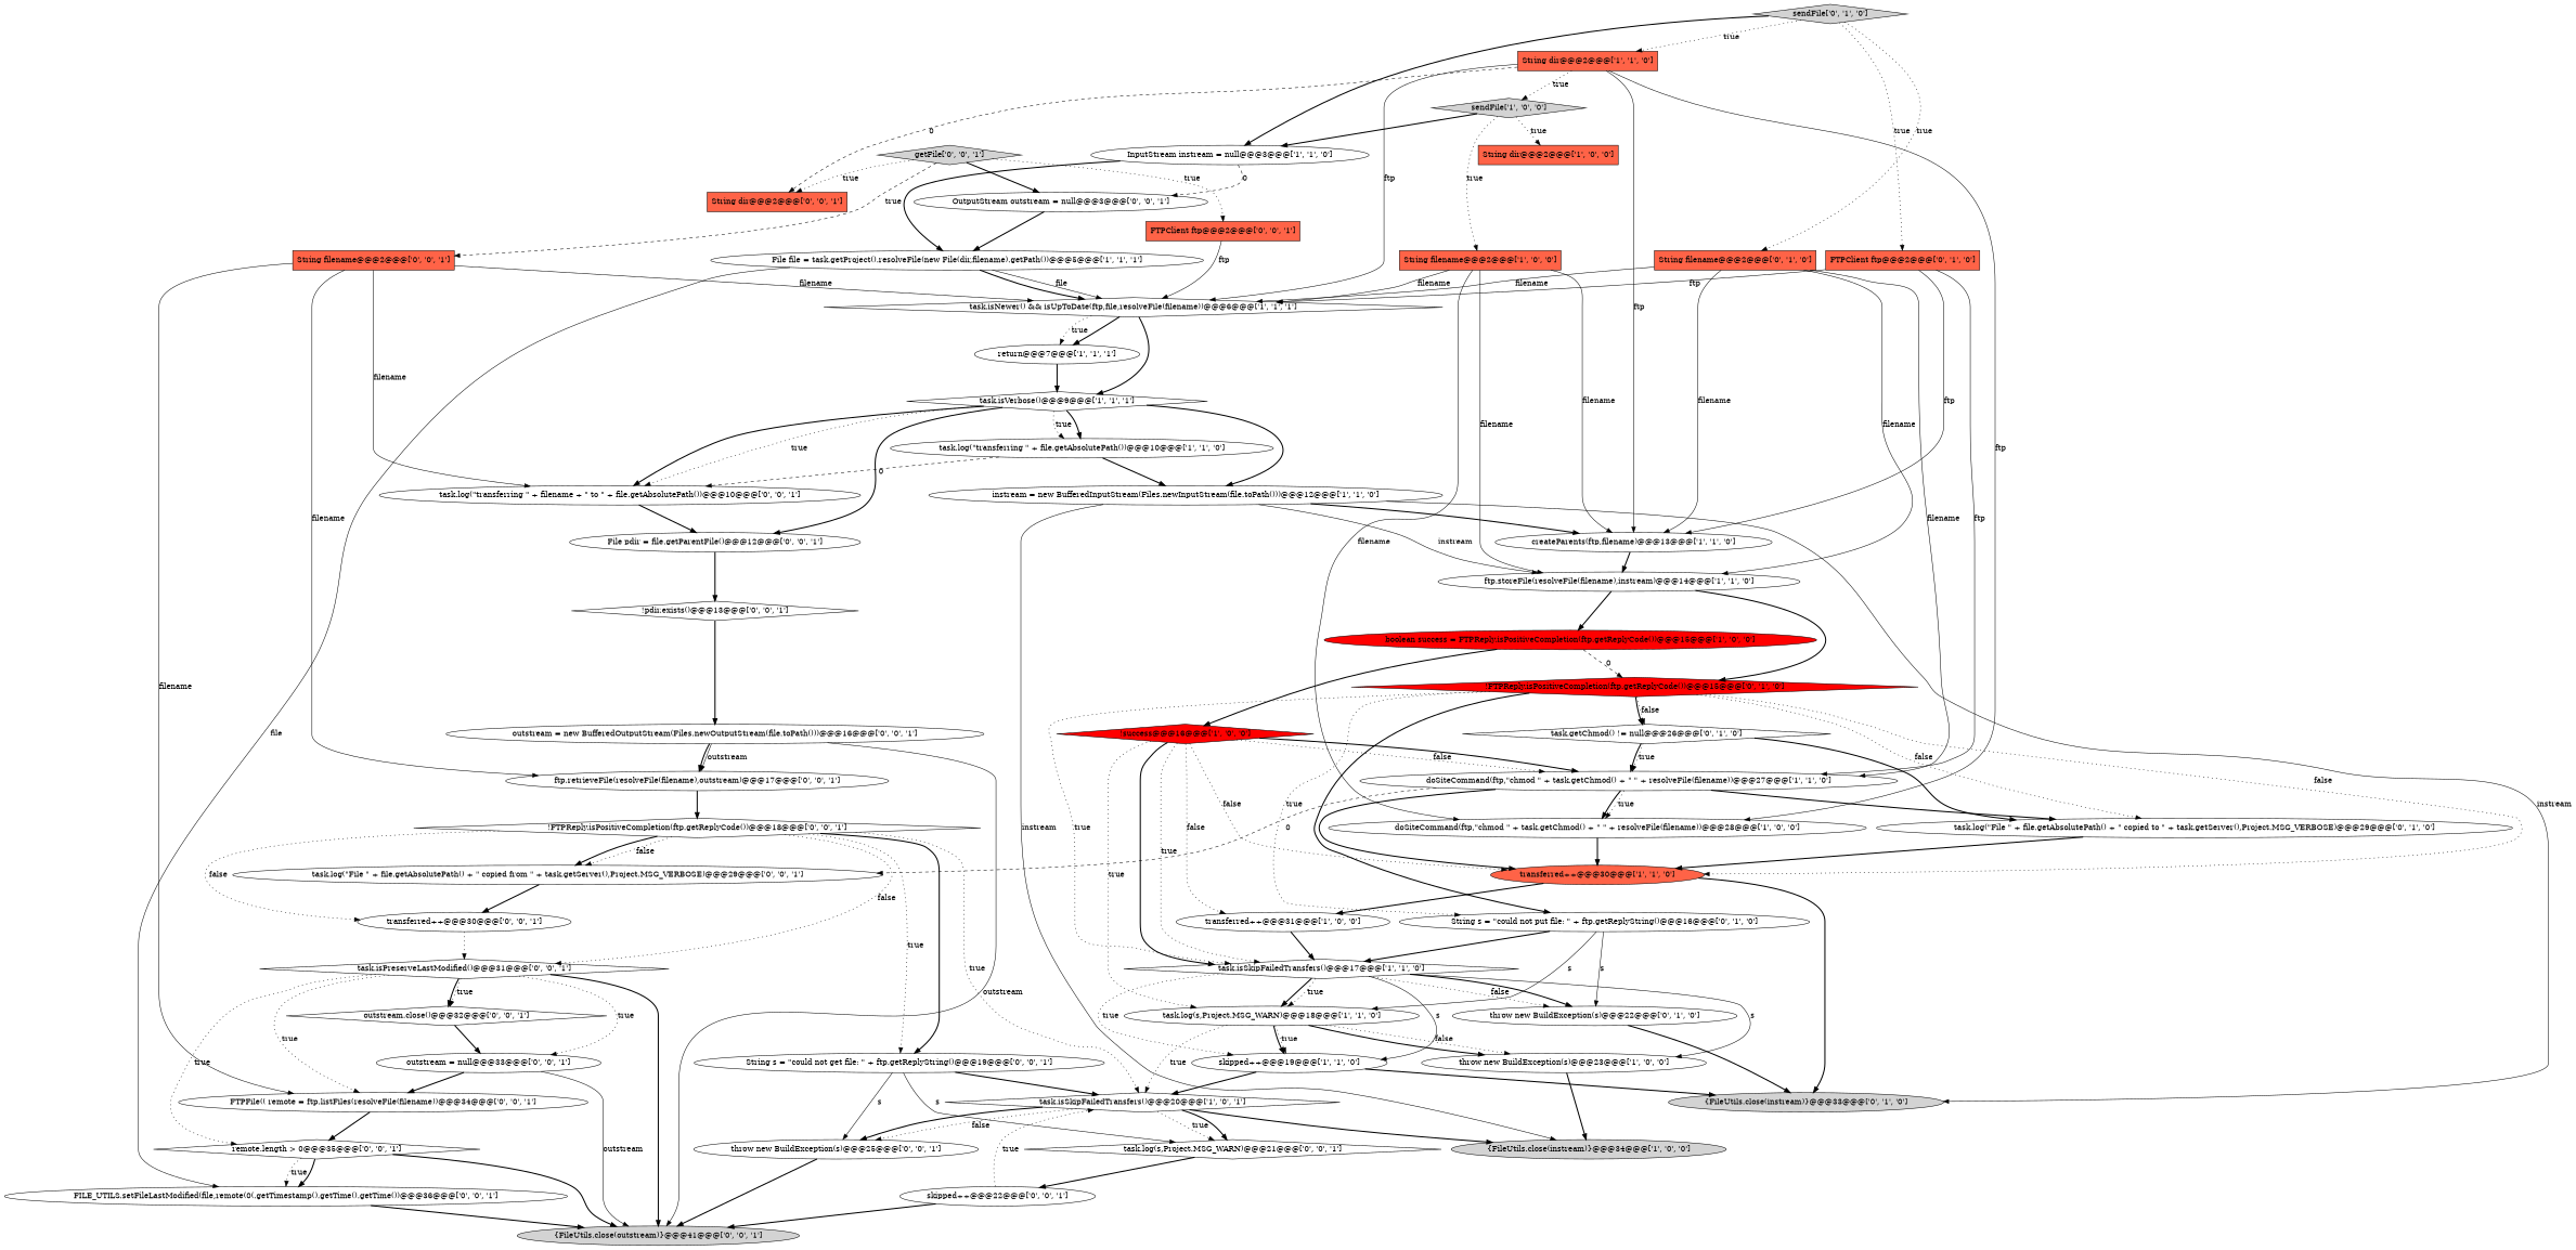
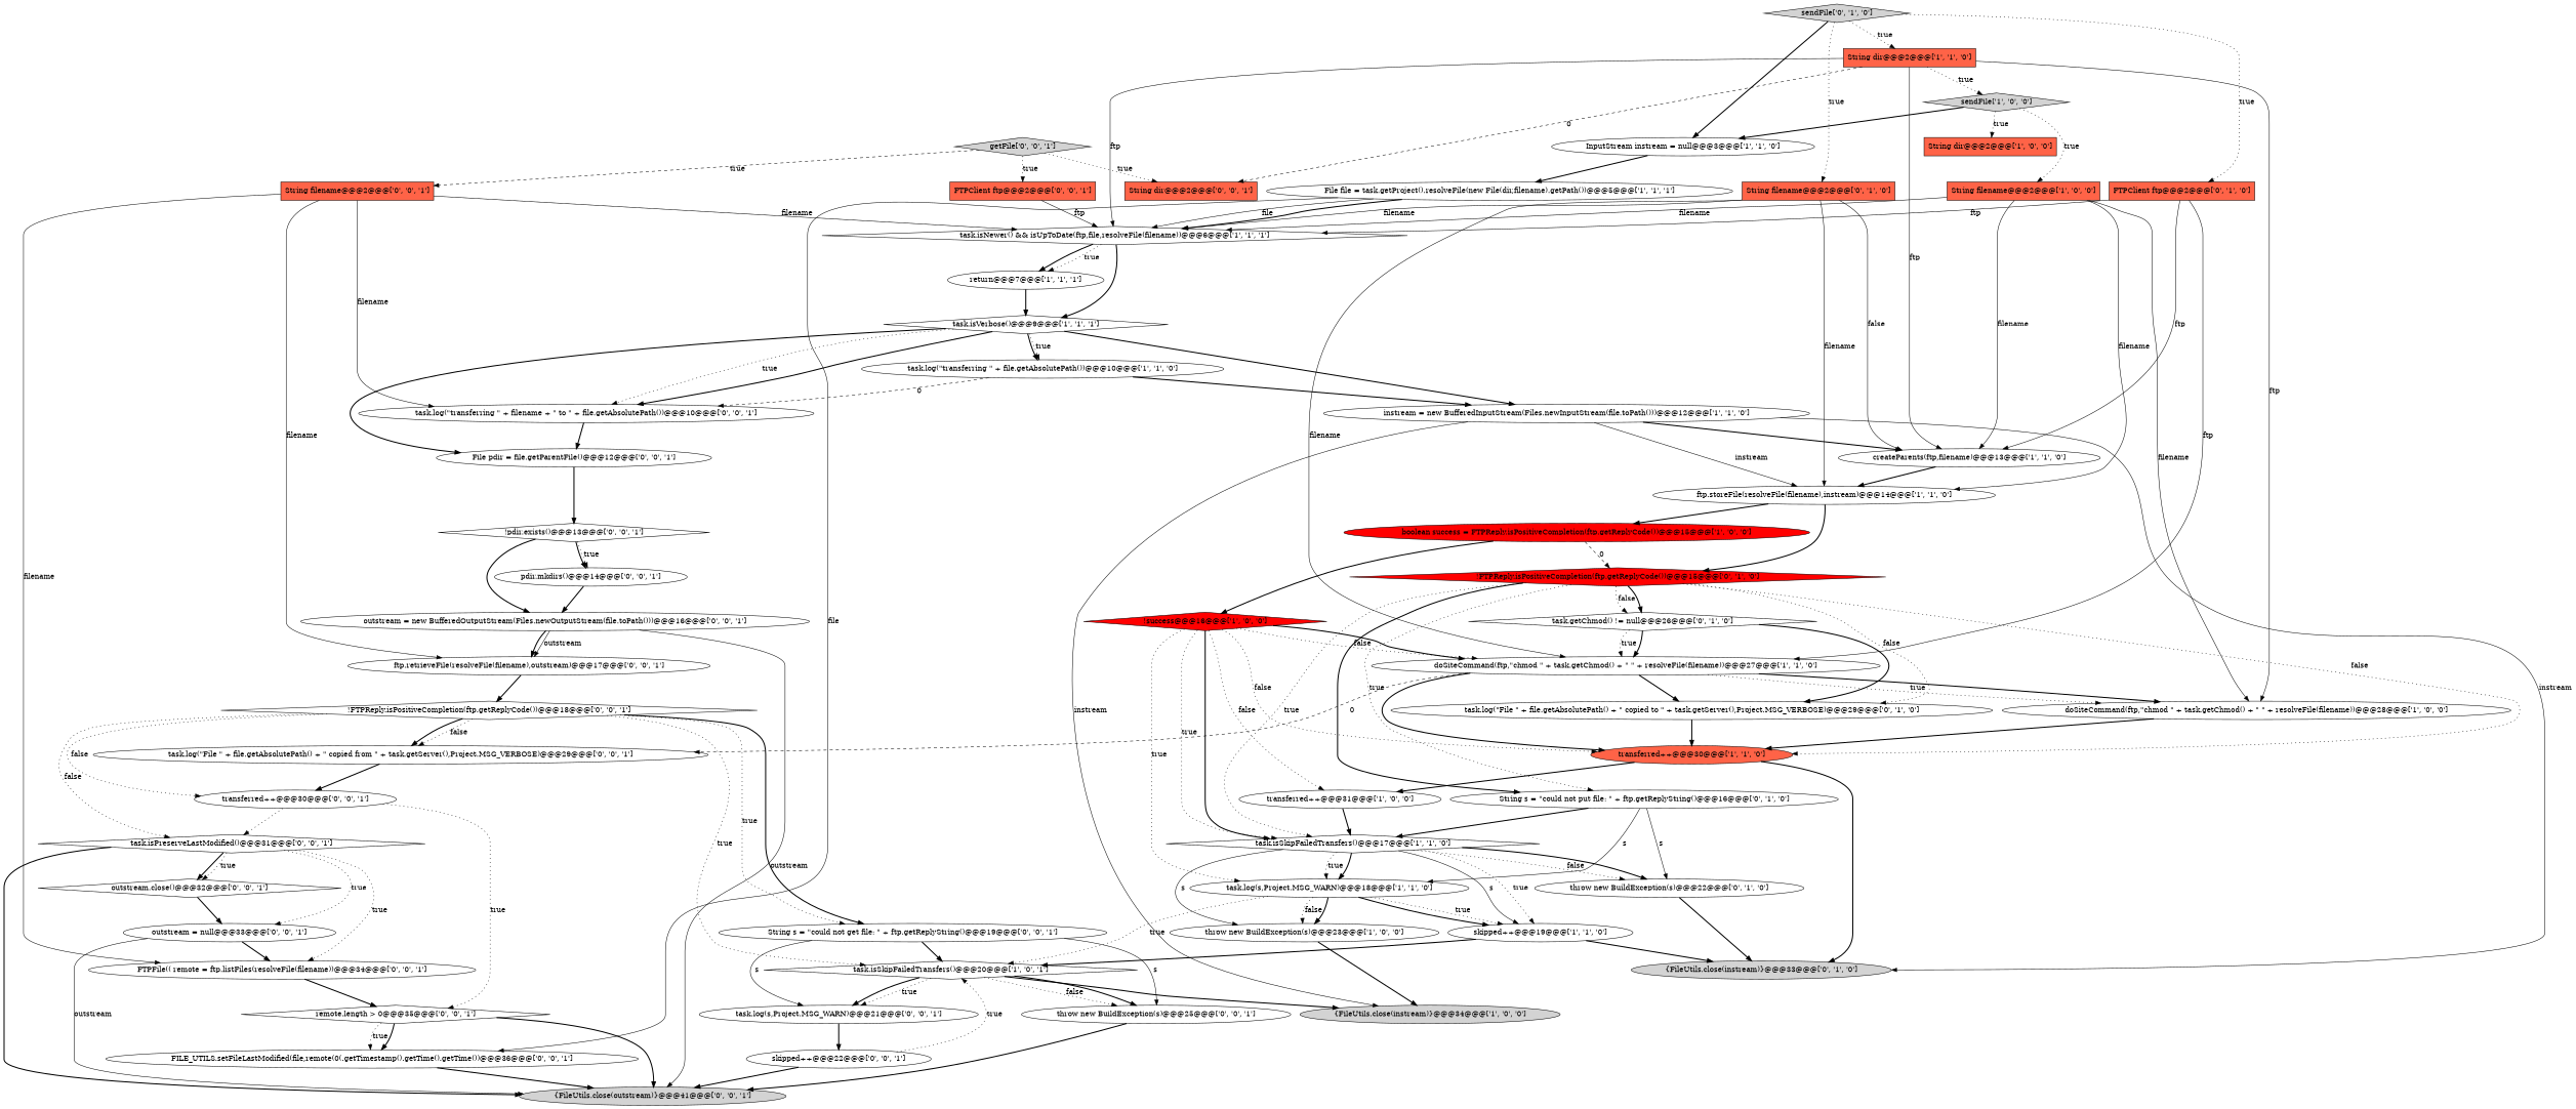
  digraph {
    node [fillcolor=white shape=ellipse style=filled]
    edge [style=bold]
    n1 [label="transferred++@@@31@@@['1', '0', '0']"]
    n2 [label="task.isSkipFailedTransfers()@@@17@@@['1', '1', '0']" shape=diamond]
    n3 [fillcolor=lightgray label="{FileUtils.close(instream)}@@@34@@@['1', '0', '0']"]
    n4 [label="ftp.retrieveFile(resolveFile(filename),outstream)@@@17@@@['0', '0', '1']"]
    n5 [label="!FTPReply.isPositiveCompletion(ftp.getReplyCode())@@@18@@@['0', '0', '1']" shape=diamond]
    n6 [label="task.isSkipFailedTransfers()@@@20@@@['1', '0', '1']" shape=diamond]
    n7 [label="transferred++@@@30@@@['0', '0', '1']"]
    n8 [label="task.isPreserveLastModified()@@@31@@@['0', '0', '1']" shape=diamond]
    n9 [label="task.log(\"File \" + file.getAbsolutePath() + \" copied from \" + task.getServer(),Project.MSG_VERBOSE)@@@29@@@['0', '0', '1']"]
    n10 [label="String s = \"could not get file: \" + ftp.getReplyString()@@@19@@@['0', '0', '1']"]
    n11 [fillcolor=tomato label="String dir@@@2@@@['1', '0', '0']" shape=box]
    n12 [fillcolor=tomato label="FTPClient ftp@@@2@@@['0', '0', '1']" shape=box]
    n13 [label="task.isNewer() && isUpToDate(ftp,file,resolveFile(filename))@@@6@@@['1', '1', '1']" shape=diamond]
    n14 [label="return@@@7@@@['1', '1', '1']"]
    n15 [label="task.isVerbose()@@@9@@@['1', '1', '1']" shape=diamond]
    n16 [fillcolor=tomato label="String filename@@@2@@@['1', '0', '0']" shape=box]
    n17 [label="ftp.storeFile(resolveFile(filename),instream)@@@14@@@['1', '1', '0']"]
    n18 [label="doSiteCommand(ftp,\"chmod \" + task.getChmod() + \" \" + resolveFile(filename))@@@28@@@['1', '0', '0']"]
    n19 [label="createParents(ftp,filename)@@@13@@@['1', '1', '0']"]
    n20 [fillcolor=red label="!FTPReply.isPositiveCompletion(ftp.getReplyCode())@@@15@@@['0', '1', '0']" shape=diamond]
    n21 [fillcolor=red label="boolean success = FTPReply.isPositiveCompletion(ftp.getReplyCode())@@@15@@@['1', '0', '0']"]
    n22 [fillcolor=tomato label="transferred++@@@30@@@['1', '1', '0']"]
    n23 [label="skipped++@@@19@@@['1', '1', '0']"]
    n24 [fillcolor=lightgray label="{FileUtils.close(instream)}@@@33@@@['0', '1', '0']"]
    n25 [label="throw new BuildException(s)@@@25@@@['0', '0', '1']"]
-   n26 [label="task.log(s,Project.MSG_WARN)@@@21@@@['0', '0', '1']" shape=diamond]
+   n26 [label="task.log(s,Project.MSG_WARN)@@@21@@@['0', '0', '1']"]
    n27 [fillcolor=tomato label="FTPClient ftp@@@2@@@['0', '1', '0']" shape=box]
    n28 [label="doSiteCommand(ftp,\"chmod \" + task.getChmod() + \" \" + resolveFile(filename))@@@27@@@['1', '1', '0']"]
    n29 [label="task.log(\"File \" + file.getAbsolutePath() + \" copied to \" + task.getServer(),Project.MSG_VERBOSE)@@@29@@@['0', '1', '0']"]
    n30 [label="File pdir = file.getParentFile()@@@12@@@['0', '0', '1']"]
    n31 [label="!pdir.exists()@@@13@@@['0', '0', '1']" shape=diamond]
    n32 [label="outstream = new BufferedOutputStream(Files.newOutputStream(file.toPath()))@@@16@@@['0', '0', '1']"]
+   n33 [label="pdir.mkdirs()@@@14@@@['0', '0', '1']"]
    n34 [label="File file = task.getProject().resolveFile(new File(dir,filename).getPath())@@@5@@@['1', '1', '1']"]
    n35 [label="FILE_UTILS.setFileLastModified(file,remote(0(.getTimestamp().getTime().getTime())@@@36@@@['0', '0', '1']"]
    n36 [fillcolor=lightgray label="{FileUtils.close(outstream)}@@@41@@@['0', '0', '1']"]
    n37 [label="task.getChmod() != null@@@26@@@['0', '1', '0']" shape=diamond]
    n38 [label="task.log(\"transferring \" + file.getAbsolutePath())@@@10@@@['1', '1', '0']"]
    n39 [label="instream = new BufferedInputStream(Files.newInputStream(file.toPath()))@@@12@@@['1', '1', '0']"]
    n40 [label="task.log(\"transferring \" + filename + \" to \" + file.getAbsolutePath())@@@10@@@['0', '0', '1']"]
    n41 [label="InputStream instream = null@@@3@@@['1', '1', '0']"]
-   n42 [label="OutputStream outstream = null@@@3@@@['0', '0', '1']"]
    n43 [label="skipped++@@@22@@@['0', '0', '1']"]
    n44 [label="String s = \"could not put file: \" + ftp.getReplyString()@@@16@@@['0', '1', '0']"]
    n45 [fillcolor=red label="!success@@@16@@@['1', '0', '0']" shape=diamond]
    n46 [fillcolor=tomato label="String dir@@@2@@@['1', '1', '0']" shape=box]
    n47 [fillcolor=tomato label="String dir@@@2@@@['0', '0', '1']" shape=box]
    n48 [fillcolor=lightgray label="sendFile['1', '0', '0']" shape=diamond]
    n49 [label="remote.length > 0@@@35@@@['0', '0', '1']" shape=diamond]
    n50 [label="FTPFile(( remote = ftp.listFiles(resolveFile(filename))@@@34@@@['0', '0', '1']"]
    n51 [label="outstream = null@@@33@@@['0', '0', '1']"]
    n52 [label="outstream.close()@@@32@@@['0', '0', '1']" shape=diamond]
    n53 [label="task.log(s,Project.MSG_WARN)@@@18@@@['1', '1', '0']"]
    n54 [label="throw new BuildException(s)@@@23@@@['1', '0', '0']"]
    n55 [label="throw new BuildException(s)@@@22@@@['0', '1', '0']"]
    n56 [fillcolor=tomato label="String filename@@@2@@@['0', '1', '0']" shape=box]
    n57 [fillcolor=lightgray label="getFile['0', '0', '1']" shape=diamond]
    n58 [fillcolor=tomato label="String filename@@@2@@@['0', '0', '1']" shape=box]
    n59 [fillcolor=lightgray label="sendFile['0', '1', '0']" shape=diamond]
    n1 -> n2
    n2 -> n23 [label=s style=solid]
    n2 -> n23 [label=true style=dotted]
    n2 -> n53
    n2 -> n53 [label=true style=dotted]
    n2 -> n54 [label=s style=solid]
    n2 -> n55 [label=false style=dotted]
    n2 -> n55
    n4 -> n5
    n5 -> n6 [label=true style=dotted]
    n5 -> n7 [label=false style=dotted]
    n5 -> n8 [label=false style=dotted]
    n5 -> n9 [label=false style=dotted]
    n5 -> n9
    n5 -> n10
    n5 -> n10 [label=true style=dotted]
    n6 -> n3
    n6 -> n25 [label=false style=dotted]
    n6 -> n25
    n6 -> n26 [label=true style=dotted]
    n6 -> n26
    n7 -> n8 [style=dotted]
    n8 -> n36
-   n8 -> n49 [label=true style=dotted]
+   n7 -> n49 [label=true style=dotted]
    n8 -> n50 [label=true style=dotted]
    n8 -> n51 [label=true style=dotted]
    n8 -> n52
    n8 -> n52 [label=true style=dotted]
    n9 -> n7
    n10 -> n6
    n10 -> n25 [label=s style=solid]
    n10 -> n26 [label=s style=solid]
    n12 -> n13 [label=ftp style=solid]
    n13 -> n14
    n13 -> n14 [label=true style=dotted]
    n13 -> n15
    n14 -> n15
    n15 -> n30
    n15 -> n38
    n15 -> n38 [label=true style=dotted]
    n15 -> n39
    n15 -> n40 [label=true style=dotted]
    n15 -> n40
    n16 -> n13 [label=filename style=solid]
    n16 -> n17 [label=filename style=solid]
    n16 -> n18 [label=filename style=solid]
    n16 -> n19 [label=filename style=solid]
    n17 -> n20
    n17 -> n21
    n18 -> n22
    n19 -> n17
    n20 -> n2 [label=true style=dotted]
    n20 -> n22 [label=false style=dotted]
    n20 -> n29 [label=false style=dotted]
    n20 -> n37 [label=false style=dotted]
    n20 -> n37
    n20 -> n44 [label=true style=dotted]
    n20 -> n44
    n21 -> n20 [label=0 style=dashed]
    n21 -> n45
    n22 -> n1
    n22 -> n24
    n23 -> n6
    n23 -> n24
    n25 -> n36
    n26 -> n43
    n27 -> n13 [label=ftp style=solid]
    n27 -> n19 [label=ftp style=solid]
    n27 -> n28 [label=ftp style=solid]
    n28 -> n9 [label=0 style=dashed]
    n28 -> n18
    n28 -> n18 [label=true style=dotted]
    n28 -> n22
    n28 -> n29
    n29 -> n22
    n30 -> n31
    n31 -> n32
+   n31 -> n33
+   n31 -> n33 [label=true style=dotted]
    n32 -> n4 [label=outstream style=solid]
    n32 -> n4
    n32 -> n36 [label=outstream style=solid]
+   n33 -> n32
    n34 -> n13 [label=file style=solid]
    n34 -> n13
    n34 -> n35 [label=file style=solid]
    n35 -> n36
    n37 -> n28
    n37 -> n28 [label=true style=dotted]
    n37 -> n29
    n38 -> n39
    n38 -> n40 [label=0 style=dashed]
    n39 -> n3 [label=instream style=solid]
    n39 -> n17 [label=instream style=solid]
    n39 -> n19
    n39 -> n24 [label=instream style=solid]
    n40 -> n30
    n41 -> n34
-   n41 -> n42 [label=0 style=dashed]
-   n42 -> n34
    n43 -> n6 [label=true style=dotted]
    n43 -> n36
    n44 -> n2
    n44 -> n53 [label=s style=solid]
    n44 -> n55 [label=s style=solid]
    n45 -> n1 [label=false style=dotted]
    n45 -> n2
    n45 -> n2 [label=true style=dotted]
    n45 -> n22 [label=false style=dotted]
    n45 -> n28 [label=false style=dotted]
    n45 -> n28
    n45 -> n53 [label=true style=dotted]
    n46 -> n13 [label=ftp style=solid]
    n46 -> n18 [label=ftp style=solid]
    n46 -> n19 [label=ftp style=solid]
    n46 -> n47 [label=0 style=dashed]
    n46 -> n48 [label=true style=dotted]
    n48 -> n11 [label=true style=dotted]
    n48 -> n16 [label=true style=dotted]
    n48 -> n41
    n49 -> n35 [label=true style=dotted]
    n49 -> n35
    n49 -> n36
    n50 -> n49
    n51 -> n36 [label=outstream style=solid]
    n51 -> n50
    n52 -> n51
    n53 -> n6 [label=true style=dotted]
    n53 -> n23
    n53 -> n23 [label=true style=dotted]
    n53 -> n54 [label=false style=dotted]
    n53 -> n54
    n54 -> n3
    n55 -> n24
    n56 -> n13 [label=filename style=solid]
    n56 -> n17 [label=filename style=solid]
-   n56 -> n19 [label=filename style=solid]
+   n56 -> n19 [label=false style=solid]
    n56 -> n28 [label=filename style=solid]
    n57 -> n12 [label=true style=dotted]
-   n57 -> n42
    n57 -> n47 [label=true style=dotted]
    n57 -> n58 [label=true style=dashed]
    n58 -> n4 [label=filename style=solid]
    n58 -> n13 [label=filename style=solid]
    n58 -> n40 [label=filename style=solid]
    n58 -> n50 [label=filename style=solid]
    n59 -> n27 [label=true style=dotted]
    n59 -> n41
    n59 -> n46 [label=true style=dotted]
    n59 -> n56 [label=true style=dotted]
  }
